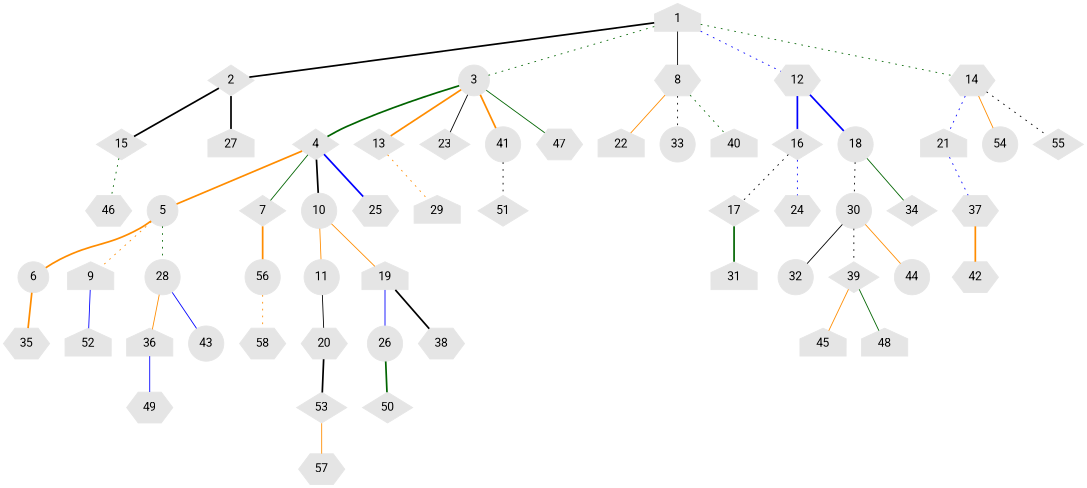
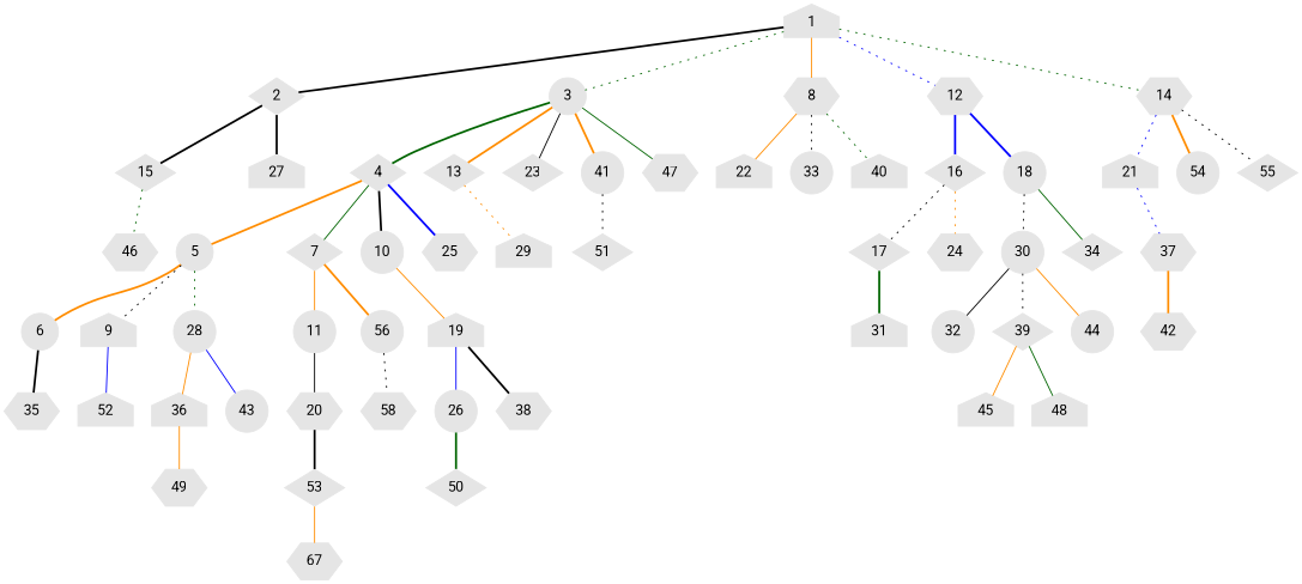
  graph {
    fontname=Roboto
    node [color=gray90 fontname=Roboto shape=circle style=filled]
    edge [color=black fontname=Roboto style=bold]
    1 [shape=house]
    2 [shape=diamond]
    3
    8 [shape=hexagon]
    12 [shape=hexagon]
    14 [shape=hexagon]
    15 [shape=diamond]
    27 [shape=house]
    4 [shape=diamond]
    13 [shape=diamond]
    23 [shape=diamond]
    41
    47 [shape=hexagon]
    22 [shape=house]
    33
    40 [shape=house]
    16 [shape=diamond]
    18
    21 [shape=house]
    54
    55 [shape=diamond]
    46 [shape=hexagon]
    5
    7 [shape=diamond]
    10
    25 [shape=hexagon]
    29 [shape=house]
    51 [shape=diamond]
    6
    9 [shape=house]
    28
    11
    56
    19 [shape=house]
    35 [shape=hexagon]
    52 [shape=house]
    36 [shape=house]
    43
    20 [shape=hexagon]
    58 [shape=hexagon]
    26
    38 [shape=hexagon]
    53 [shape=diamond]
    17 [shape=diamond]
    24 [shape=hexagon]
    30
    34 [shape=diamond]
    37 [shape=hexagon]
    31 [shape=house]
    32
    39 [shape=diamond]
    44
    50 [shape=diamond]
-   57 [shape=hexagon]
+   57 [shape=hexagon label=67]
    42 [shape=hexagon]
    49 [shape=hexagon]
    45 [shape=house]
    48 [shape=house]
    1 -- 2
    1 -- 3 [color=darkgreen style=dotted]
-   1 -- 8 [style=solid]
+   1 -- 8 [color=darkorange style=solid]
    1 -- 12 [color=blue style=dotted]
    1 -- 14 [color=darkgreen style=dotted]
    2 -- 15
    2 -- 27
    3 -- 4 [color=darkgreen]
    3 -- 13 [color=darkorange]
    3 -- 23 [style=solid]
    3 -- 41 [color=darkorange]
    3 -- 47 [color=darkgreen style=solid]
    8 -- 22 [color=darkorange style=solid]
    8 -- 33 [style=dotted]
    8 -- 40 [color=darkgreen style=dotted]
    12 -- 16 [color=blue]
    12 -- 18 [color=blue]
    14 -- 21 [color=blue style=dotted]
-   14 -- 54 [color=darkorange style=solid]
+   14 -- 54 [color=darkorange]
    14 -- 55 [style=dotted]
    15 -- 46 [color=darkgreen style=dotted]
    4 -- 5 [color=darkorange]
    4 -- 7 [color=darkgreen style=solid]
    4 -- 10
    4 -- 25 [color=blue]
    13 -- 29 [color=darkorange style=dotted]
    41 -- 51 [style=dotted]
    16 -- 17 [style=dotted]
-   16 -- 24 [color=blue style=dotted]
+   16 -- 24 [color=darkorange style=dotted]
    18 -- 30 [style=dotted]
    18 -- 34 [color=darkgreen style=solid]
    21 -- 37 [color=blue style=dotted]
    5 -- 6 [color=darkorange]
-   5 -- 9 [color=darkorange style=dotted]
+   5 -- 9 [style=dotted]
    5 -- 28 [color=darkgreen style=dotted]
-   10 -- 11 [color=darkorange style=solid]
+   7 -- 11 [color=darkorange style=solid]
    7 -- 56 [color=darkorange]
    10 -- 19 [color=darkorange style=solid]
-   6 -- 35 [color=darkorange]
+   6 -- 35
    9 -- 52 [color=blue style=solid]
    28 -- 36 [color=darkorange style=solid]
    28 -- 43 [color=blue style=solid]
    11 -- 20 [style=solid]
-   56 -- 58 [color=darkorange style=dotted]
+   56 -- 58 [style=dotted]
    19 -- 26 [color=blue style=solid]
    19 -- 38
-   36 -- 49 [color=blue style=solid]
+   36 -- 49 [color=darkorange style=solid]
    20 -- 53
    26 -- 50 [color=darkgreen]
    53 -- 57 [color=darkorange style=solid]
    17 -- 31 [color=darkgreen]
    30 -- 32 [style=solid]
    30 -- 39 [style=dotted]
    30 -- 44 [color=darkorange style=solid]
    37 -- 42 [color=darkorange]
    39 -- 45 [color=darkorange style=solid]
    39 -- 48 [color=darkgreen style=solid]
  }
